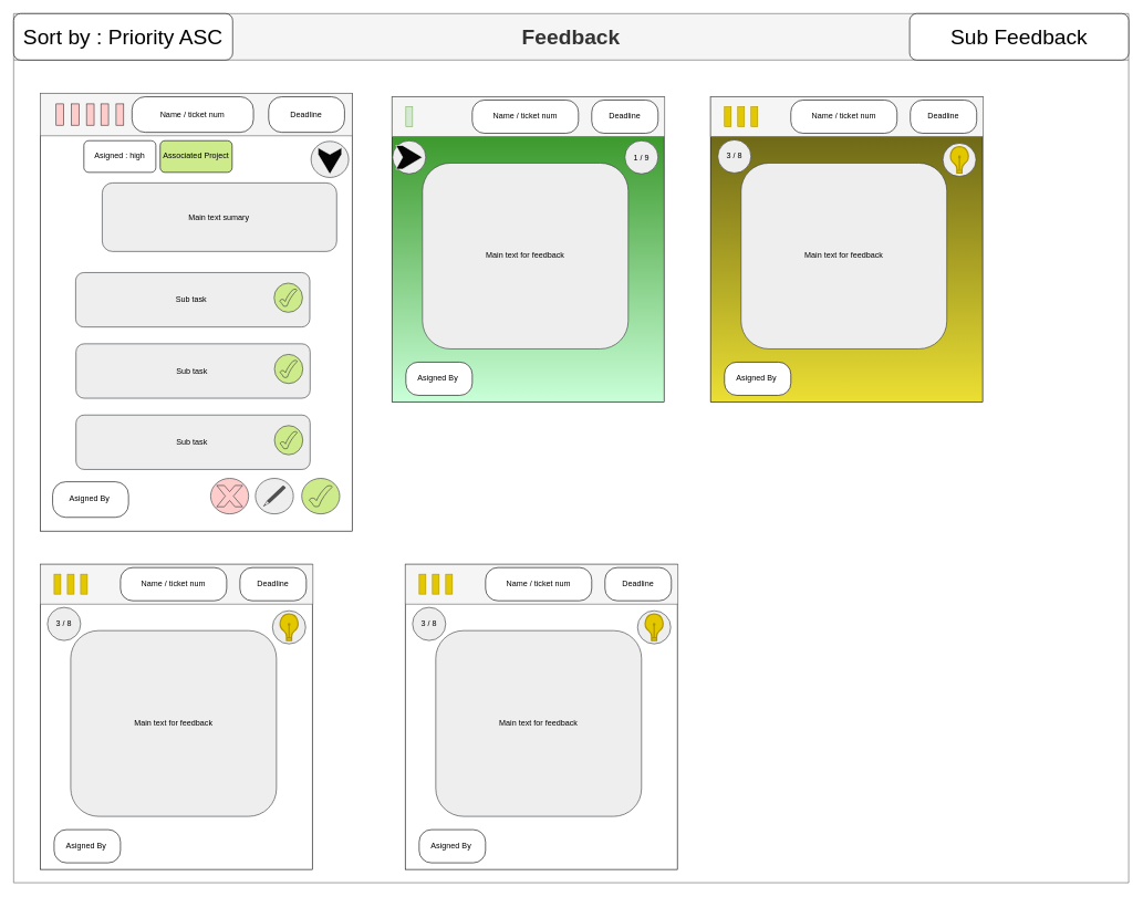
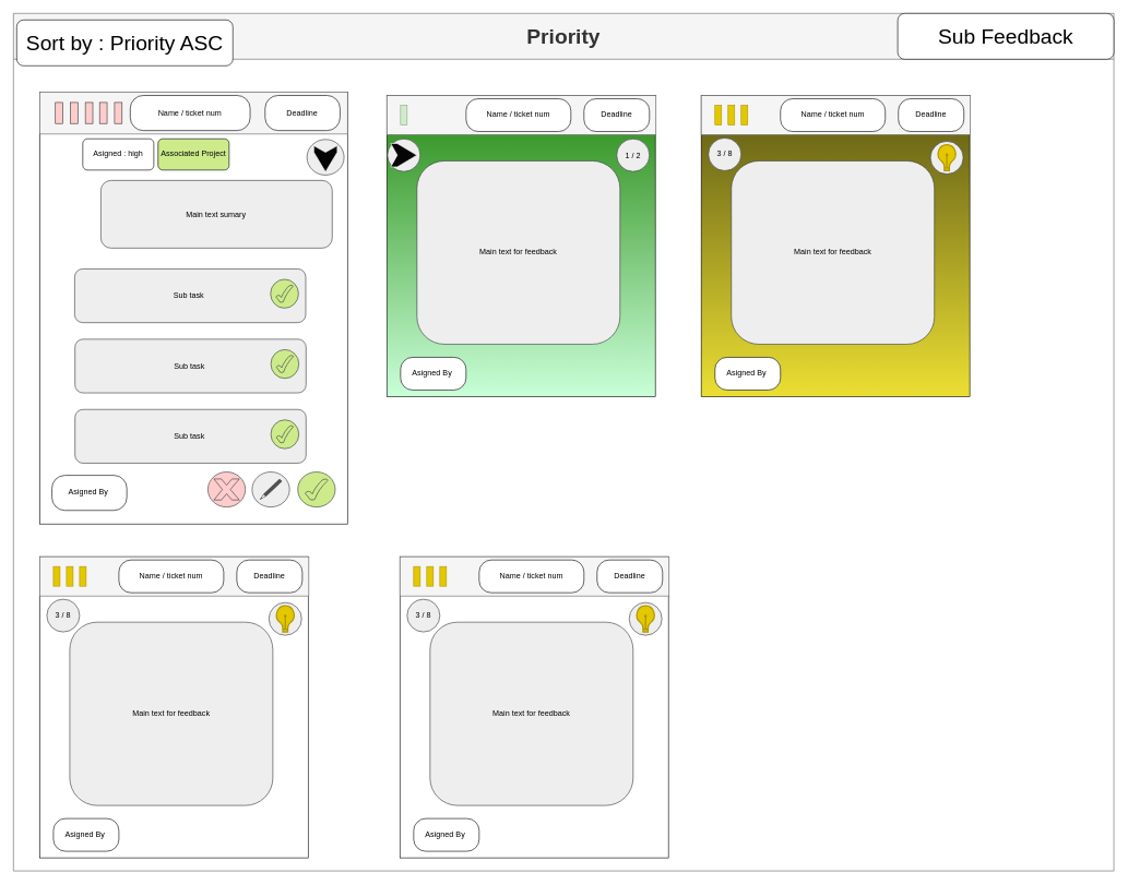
  <mxCell id="0" />
  <mxCell id="1" parent="0" />
- <mxCell id="2" value="&lt;font style=&quot;font-size: 32px;&quot;&gt;Feedback&lt;/font&gt;" style="swimlane;whiteSpace=wrap;html=1;startSize=70;fillColor=#f5f5f5;fontColor=#333333;strokeColor=#666666;" vertex="1" parent="1"><mxGeometry x="20" y="20" width="1680" height="1310" as="geometry" /></mxCell>
+ <mxCell id="2" value="&lt;font style=&quot;font-size: 32px;&quot;&gt;Priority&lt;/font&gt;" style="swimlane;whiteSpace=wrap;html=1;startSize=70;fillColor=#f5f5f5;fontColor=#333333;strokeColor=#666666;" vertex="1" parent="1"><mxGeometry x="20" y="20" width="1680" height="1310" as="geometry" /></mxCell>
  <mxCell id="3" value="" style="group" vertex="1" connectable="0" parent="2"><mxGeometry x="40" y="120" width="492.86" height="660" as="geometry" /></mxCell>
  <mxCell id="4" value="" style="rounded=0;whiteSpace=wrap;html=1;" vertex="1" parent="3"><mxGeometry width="470" height="660" as="geometry" /></mxCell>
  <mxCell id="5" value="" style="rounded=0;whiteSpace=wrap;html=1;fillColor=#f5f5f5;fontColor=#333333;strokeColor=#666666;" vertex="1" parent="3"><mxGeometry width="470" height="64.306" as="geometry" /></mxCell>
  <mxCell id="6" value="" style="rounded=0;whiteSpace=wrap;html=1;fillColor=#ffcccc;strokeColor=#36393d;" vertex="1" parent="3"><mxGeometry x="24.015" y="16.076" width="11.436" height="32.153" as="geometry" /></mxCell>
  <mxCell id="7" value="" style="rounded=0;whiteSpace=wrap;html=1;fillColor=#ffcccc;strokeColor=#36393d;" vertex="1" parent="3"><mxGeometry x="46.886" y="16.076" width="11.436" height="32.153" as="geometry" /></mxCell>
  <mxCell id="8" value="" style="rounded=0;whiteSpace=wrap;html=1;fillColor=#ffcccc;strokeColor=#36393d;" vertex="1" parent="3"><mxGeometry x="69.757" y="16.076" width="11.436" height="32.153" as="geometry" /></mxCell>
  <mxCell id="9" value="Deadline" style="rounded=1;whiteSpace=wrap;html=1;arcSize=37;" vertex="1" parent="3"><mxGeometry x="344.209" y="5.359" width="114.355" height="53.588" as="geometry" /></mxCell>
  <mxCell id="10" value="Name / ticket num" style="rounded=1;whiteSpace=wrap;html=1;arcSize=37;" vertex="1" parent="3"><mxGeometry x="138.37" y="5.359" width="182.968" height="53.588" as="geometry" /></mxCell>
  <mxCell id="11" value="" style="group" vertex="1" connectable="0" parent="3"><mxGeometry x="324.318" y="580.482" width="57.178" height="53.588" as="geometry" /></mxCell>
  <mxCell id="12" value="" style="ellipse;whiteSpace=wrap;html=1;fillColor=#eeeeee;strokeColor=#36393d;" vertex="1" parent="11"><mxGeometry width="57.178" height="53.588" as="geometry" /></mxCell>
  <mxCell id="13" value="" style="sketch=0;pointerEvents=1;shadow=0;dashed=0;html=1;strokeColor=none;fillColor=#505050;labelPosition=center;verticalLabelPosition=bottom;verticalAlign=top;outlineConnect=0;align=center;shape=mxgraph.office.concepts.writing_pencil;" vertex="1" parent="11"><mxGeometry x="11.436" y="10.718" width="34.307" height="32.153" as="geometry" /></mxCell>
  <mxCell id="14" value="" style="group" vertex="1" connectable="0" parent="3"><mxGeometry x="394.075" y="580.482" width="57.178" height="53.588" as="geometry" /></mxCell>
  <mxCell id="15" value="" style="ellipse;whiteSpace=wrap;html=1;fillColor=#cdeb8b;strokeColor=#36393d;" vertex="1" parent="14"><mxGeometry width="57.178" height="53.588" as="geometry" /></mxCell>
  <mxCell id="16" value="" style="verticalLabelPosition=bottom;verticalAlign=top;html=1;shape=mxgraph.basic.tick;fillColor=#cdeb8b;strokeColor=#36393d;" vertex="1" parent="14"><mxGeometry x="11.436" y="10.718" width="34.307" height="32.153" as="geometry" /></mxCell>
  <mxCell id="17" value="" style="rounded=0;whiteSpace=wrap;html=1;fillColor=#ffcccc;strokeColor=#36393d;" vertex="1" parent="3"><mxGeometry x="91.484" y="16.076" width="11.436" height="32.153" as="geometry" /></mxCell>
  <mxCell id="18" value="" style="rounded=0;whiteSpace=wrap;html=1;fillColor=#ffcccc;strokeColor=#36393d;" vertex="1" parent="3"><mxGeometry x="114.355" y="16.076" width="11.436" height="32.153" as="geometry" /></mxCell>
  <mxCell id="19" value="Asigned By&amp;nbsp;" style="rounded=1;whiteSpace=wrap;html=1;arcSize=37;" vertex="1" parent="3"><mxGeometry x="18.745" y="585.667" width="114.355" height="53.588" as="geometry" /></mxCell>
  <mxCell id="20" value="" style="ellipse;whiteSpace=wrap;html=1;fillColor=#ffcccc;strokeColor=#36393d;" vertex="1" parent="3"><mxGeometry x="256.848" y="580.482" width="57.178" height="53.588" as="geometry" /></mxCell>
  <mxCell id="21" value="" style="verticalLabelPosition=bottom;verticalAlign=top;html=1;shape=mxgraph.basic.x;fillColor=#ffcccc;strokeColor=#36393d;" vertex="1" parent="3"><mxGeometry x="265.997" y="591.2" width="38.881" height="32.153" as="geometry" /></mxCell>
  <mxCell id="22" value="Asigned : high" style="rounded=1;whiteSpace=wrap;html=1;" vertex="1" parent="3"><mxGeometry x="65.845" y="71.566" width="108.462" height="47.711" as="geometry" /></mxCell>
  <mxCell id="23" value="Associated Project" style="rounded=1;whiteSpace=wrap;html=1;fillColor=#cdeb8b;" vertex="1" parent="3"><mxGeometry x="180.769" y="71.566" width="108.462" height="47.711" as="geometry" /></mxCell>
  <mxCell id="24" value="Main text sumary" style="rounded=1;whiteSpace=wrap;html=1;fillColor=#eeeeee;strokeColor=#36393d;" vertex="1" parent="3"><mxGeometry x="93.481" y="135.181" width="353.25" height="103.373" as="geometry" /></mxCell>
  <mxCell id="25" value="" style="group" vertex="1" connectable="0" parent="3"><mxGeometry x="53.481" y="270.361" width="352.753" height="82.025" as="geometry" /></mxCell>
  <mxCell id="26" value="Sub task&amp;nbsp;" style="rounded=1;whiteSpace=wrap;html=1;fillColor=#eeeeee;strokeColor=#36393d;" vertex="1" parent="25"><mxGeometry width="352.753" height="82.025" as="geometry" /></mxCell>
  <mxCell id="27" value="" style="group" vertex="1" connectable="0" parent="25"><mxGeometry x="299.019" y="15.904" width="42.716" height="43.95" as="geometry" /></mxCell>
  <mxCell id="28" value="" style="ellipse;whiteSpace=wrap;html=1;fillColor=#cdeb8b;strokeColor=#36393d;" vertex="1" parent="27"><mxGeometry width="42.716" height="43.95" as="geometry" /></mxCell>
  <mxCell id="29" value="" style="verticalLabelPosition=bottom;verticalAlign=top;html=1;shape=mxgraph.basic.tick;fillColor=#cdeb8b;strokeColor=#36393d;" vertex="1" parent="27"><mxGeometry x="8.543" y="8.79" width="25.629" height="26.37" as="geometry" /></mxCell>
  <mxCell id="30" value="" style="group" vertex="1" connectable="0" parent="3"><mxGeometry x="53.978" y="377.711" width="352.753" height="82.025" as="geometry" /></mxCell>
  <mxCell id="31" value="Sub task&amp;nbsp;" style="rounded=1;whiteSpace=wrap;html=1;fillColor=#eeeeee;strokeColor=#36393d;" vertex="1" parent="30"><mxGeometry width="352.753" height="82.025" as="geometry" /></mxCell>
  <mxCell id="32" value="" style="group" vertex="1" connectable="0" parent="30"><mxGeometry x="299.019" y="15.904" width="42.716" height="43.95" as="geometry" /></mxCell>
  <mxCell id="33" value="" style="ellipse;whiteSpace=wrap;html=1;fillColor=#cdeb8b;strokeColor=#36393d;" vertex="1" parent="32"><mxGeometry width="42.716" height="43.95" as="geometry" /></mxCell>
  <mxCell id="34" value="" style="verticalLabelPosition=bottom;verticalAlign=top;html=1;shape=mxgraph.basic.tick;fillColor=#cdeb8b;strokeColor=#36393d;" vertex="1" parent="32"><mxGeometry x="8.543" y="8.79" width="25.629" height="26.37" as="geometry" /></mxCell>
  <mxCell id="35" value="" style="group" vertex="1" connectable="0" parent="3"><mxGeometry x="53.978" y="485.06" width="352.753" height="82.025" as="geometry" /></mxCell>
  <mxCell id="36" value="Sub task&amp;nbsp;" style="rounded=1;whiteSpace=wrap;html=1;fillColor=#eeeeee;strokeColor=#36393d;" vertex="1" parent="35"><mxGeometry width="352.753" height="82.025" as="geometry" /></mxCell>
  <mxCell id="37" value="" style="group" vertex="1" connectable="0" parent="35"><mxGeometry x="299.019" y="15.904" width="42.716" height="43.95" as="geometry" /></mxCell>
  <mxCell id="38" value="" style="ellipse;whiteSpace=wrap;html=1;fillColor=#cdeb8b;strokeColor=#36393d;" vertex="1" parent="37"><mxGeometry width="42.716" height="43.95" as="geometry" /></mxCell>
  <mxCell id="39" value="" style="verticalLabelPosition=bottom;verticalAlign=top;html=1;shape=mxgraph.basic.tick;fillColor=#cdeb8b;strokeColor=#36393d;" vertex="1" parent="37"><mxGeometry x="8.543" y="8.79" width="25.629" height="26.37" as="geometry" /></mxCell>
  <mxCell id="40" value="" style="ellipse;whiteSpace=wrap;html=1;fillColor=#eeeeee;strokeColor=#36393d;" vertex="1" parent="3"><mxGeometry x="408.12" y="72.55" width="56.63" height="54.46" as="geometry" /></mxCell>
  <mxCell id="41" value="" style="html=1;shadow=0;dashed=0;align=center;verticalAlign=middle;shape=mxgraph.arrows2.arrow;dy=0;dx=30;notch=10;rotation=90;fillColor=#050505;strokeColor=#FFFFFF;" vertex="1" parent="3"><mxGeometry x="416.44" y="84.21" width="40" height="35.79" as="geometry" /></mxCell>
  <mxCell id="42" value="" style="group" vertex="1" connectable="0" parent="2"><mxGeometry x="570" y="125.36" width="411" height="460" as="geometry" /></mxCell>
  <mxCell id="43" value="" style="group" vertex="1" connectable="0" parent="42"><mxGeometry width="411" height="460" as="geometry" /></mxCell>
  <mxCell id="44" value="" style="rounded=0;whiteSpace=wrap;html=1;gradientColor=#C9FFD8;fillColor=#278A13;" vertex="1" parent="43"><mxGeometry width="410" height="460" as="geometry" /></mxCell>
  <mxCell id="45" value="" style="rounded=0;whiteSpace=wrap;html=1;fillColor=#f5f5f5;fontColor=#333333;strokeColor=#666666;" vertex="1" parent="43"><mxGeometry width="411" height="60" as="geometry" /></mxCell>
  <mxCell id="46" value="" style="rounded=0;whiteSpace=wrap;html=1;fillColor=#d5e8d4;strokeColor=#82b366;" vertex="1" parent="43"><mxGeometry x="21" y="15" width="10" height="30" as="geometry" /></mxCell>
  <mxCell id="47" value="Deadline" style="rounded=1;whiteSpace=wrap;html=1;arcSize=37;" vertex="1" parent="43"><mxGeometry x="301" y="5" width="100" height="50" as="geometry" /></mxCell>
  <mxCell id="48" value="Main text for feedback" style="rounded=1;whiteSpace=wrap;html=1;fillColor=#eeeeee;strokeColor=#36393d;" vertex="1" parent="43"><mxGeometry x="46" y="100" width="310" height="280" as="geometry" /></mxCell>
  <mxCell id="49" value="Name / ticket num" style="rounded=1;whiteSpace=wrap;html=1;arcSize=37;" vertex="1" parent="43"><mxGeometry x="121" y="5" width="160" height="50" as="geometry" /></mxCell>
  <mxCell id="50" value="Asigned By&amp;nbsp;" style="rounded=1;whiteSpace=wrap;html=1;arcSize=37;" vertex="1" parent="43"><mxGeometry x="21" y="400" width="100" height="50" as="geometry" /></mxCell>
  <mxCell id="51" value="" style="ellipse;whiteSpace=wrap;html=1;fillColor=#eeeeee;strokeColor=#36393d;" vertex="1" parent="43"><mxGeometry x="1" y="66.21" width="50" height="50" as="geometry" /></mxCell>
  <mxCell id="52" value="" style="html=1;shadow=0;dashed=0;align=center;verticalAlign=middle;shape=mxgraph.arrows2.arrow;dy=0;dx=30;notch=10;rotation=0;fillColor=#050505;strokeColor=#FFFFFF;" vertex="1" parent="43"><mxGeometry x="6" y="73.31" width="40" height="35.79" as="geometry" /></mxCell>
- <mxCell id="53" value="1 / 9" style="ellipse;whiteSpace=wrap;html=1;fillColor=#eeeeee;strokeColor=#36393d;" vertex="1" parent="43"><mxGeometry x="351" y="66.21" width="50" height="50" as="geometry" /></mxCell>
+ <mxCell id="53" value="1 / 2" style="ellipse;whiteSpace=wrap;html=1;fillColor=#eeeeee;strokeColor=#36393d;" vertex="1" parent="43"><mxGeometry x="351" y="66.21" width="50" height="50" as="geometry" /></mxCell>
  <mxCell id="54" value="" style="group" vertex="1" connectable="0" parent="2"><mxGeometry x="1050" y="125.36" width="411" height="460" as="geometry" /></mxCell>
  <mxCell id="55" value="" style="group" vertex="1" connectable="0" parent="54"><mxGeometry width="411" height="460" as="geometry" /></mxCell>
  <mxCell id="56" value="" style="rounded=0;whiteSpace=wrap;html=1;gradientColor=#EBDF33;fillColor=#5C5714;" vertex="1" parent="55"><mxGeometry width="410" height="460" as="geometry" /></mxCell>
  <mxCell id="57" value="" style="rounded=0;whiteSpace=wrap;html=1;fillColor=#f5f5f5;fontColor=#333333;strokeColor=#666666;" vertex="1" parent="55"><mxGeometry width="411" height="60" as="geometry" /></mxCell>
  <mxCell id="58" value="" style="rounded=0;whiteSpace=wrap;html=1;fillColor=#e3c800;strokeColor=#B09500;fontColor=#000000;" vertex="1" parent="55"><mxGeometry x="21" y="15" width="10" height="30" as="geometry" /></mxCell>
  <mxCell id="59" value="" style="rounded=0;whiteSpace=wrap;html=1;fillColor=#e3c800;strokeColor=#B09500;fontColor=#000000;" vertex="1" parent="55"><mxGeometry x="41" y="15" width="10" height="30" as="geometry" /></mxCell>
  <mxCell id="60" value="" style="rounded=0;whiteSpace=wrap;html=1;fillColor=#e3c800;strokeColor=#B09500;fontColor=#000000;" vertex="1" parent="55"><mxGeometry x="61" y="15" width="10" height="30" as="geometry" /></mxCell>
  <mxCell id="61" value="Deadline" style="rounded=1;whiteSpace=wrap;html=1;arcSize=37;" vertex="1" parent="55"><mxGeometry x="301" y="5" width="100" height="50" as="geometry" /></mxCell>
  <mxCell id="62" value="Main text for feedback" style="rounded=1;whiteSpace=wrap;html=1;fillColor=#eeeeee;strokeColor=#36393d;" vertex="1" parent="55"><mxGeometry x="46" y="100" width="310" height="280" as="geometry" /></mxCell>
  <mxCell id="63" value="Name / ticket num" style="rounded=1;whiteSpace=wrap;html=1;arcSize=37;" vertex="1" parent="55"><mxGeometry x="121" y="5" width="160" height="50" as="geometry" /></mxCell>
  <mxCell id="64" value="Asigned By&amp;nbsp;" style="rounded=1;whiteSpace=wrap;html=1;arcSize=37;" vertex="1" parent="55"><mxGeometry x="21" y="400" width="100" height="50" as="geometry" /></mxCell>
  <mxCell id="65" value="" style="group" vertex="1" connectable="0" parent="55"><mxGeometry x="11" y="64.92" width="50" height="50" as="geometry" /></mxCell>
  <mxCell id="66" value="3 / 8" style="ellipse;whiteSpace=wrap;html=1;fillColor=#eeeeee;strokeColor=#36393d;" vertex="1" parent="65"><mxGeometry width="50" height="50" as="geometry" /></mxCell>
  <mxCell id="67" value="" style="ellipse;whiteSpace=wrap;html=1;fillColor=#eeeeee;strokeColor=#36393d;" vertex="1" parent="54"><mxGeometry x="350" y="70" width="50" height="50" as="geometry" /></mxCell>
  <mxCell id="68" value="" style="html=1;verticalLabelPosition=bottom;align=center;labelBackgroundColor=#ffffff;verticalAlign=top;strokeWidth=2;strokeColor=#B09500;shadow=0;dashed=0;shape=mxgraph.ios7.icons.lightbulb;fillColor=#e3c800;fontColor=#000000;" vertex="1" parent="54"><mxGeometry x="360.5" y="75.07" width="29" height="39.85" as="geometry" /></mxCell>
  <mxCell id="69" value="" style="group" vertex="1" connectable="0" parent="2"><mxGeometry x="40" y="830.0" width="411" height="460" as="geometry" /></mxCell>
  <mxCell id="70" value="" style="group" vertex="1" connectable="0" parent="69"><mxGeometry width="411" height="460" as="geometry" /></mxCell>
  <mxCell id="71" value="" style="rounded=0;whiteSpace=wrap;html=1;" vertex="1" parent="70"><mxGeometry width="410" height="460" as="geometry" /></mxCell>
  <mxCell id="72" value="" style="rounded=0;whiteSpace=wrap;html=1;fillColor=#f5f5f5;fontColor=#333333;strokeColor=#666666;" vertex="1" parent="70"><mxGeometry width="411" height="60" as="geometry" /></mxCell>
  <mxCell id="73" value="" style="rounded=0;whiteSpace=wrap;html=1;fillColor=#e3c800;strokeColor=#B09500;fontColor=#000000;" vertex="1" parent="70"><mxGeometry x="21" y="15" width="10" height="30" as="geometry" /></mxCell>
  <mxCell id="74" value="" style="rounded=0;whiteSpace=wrap;html=1;fillColor=#e3c800;strokeColor=#B09500;fontColor=#000000;" vertex="1" parent="70"><mxGeometry x="41" y="15" width="10" height="30" as="geometry" /></mxCell>
  <mxCell id="75" value="" style="rounded=0;whiteSpace=wrap;html=1;fillColor=#e3c800;strokeColor=#B09500;fontColor=#000000;" vertex="1" parent="70"><mxGeometry x="61" y="15" width="10" height="30" as="geometry" /></mxCell>
  <mxCell id="76" value="Deadline" style="rounded=1;whiteSpace=wrap;html=1;arcSize=37;" vertex="1" parent="70"><mxGeometry x="301" y="5" width="100" height="50" as="geometry" /></mxCell>
  <mxCell id="77" value="Main text for feedback" style="rounded=1;whiteSpace=wrap;html=1;fillColor=#eeeeee;strokeColor=#36393d;" vertex="1" parent="70"><mxGeometry x="46" y="100" width="310" height="280" as="geometry" /></mxCell>
  <mxCell id="78" value="Name / ticket num" style="rounded=1;whiteSpace=wrap;html=1;arcSize=37;" vertex="1" parent="70"><mxGeometry x="121" y="5" width="160" height="50" as="geometry" /></mxCell>
  <mxCell id="79" value="Asigned By&amp;nbsp;" style="rounded=1;whiteSpace=wrap;html=1;arcSize=37;" vertex="1" parent="70"><mxGeometry x="21" y="400" width="100" height="50" as="geometry" /></mxCell>
  <mxCell id="80" value="" style="group" vertex="1" connectable="0" parent="70"><mxGeometry x="11" y="64.92" width="50" height="50" as="geometry" /></mxCell>
  <mxCell id="81" value="3 / 8" style="ellipse;whiteSpace=wrap;html=1;fillColor=#eeeeee;strokeColor=#36393d;" vertex="1" parent="80"><mxGeometry width="50" height="50" as="geometry" /></mxCell>
  <mxCell id="82" value="" style="ellipse;whiteSpace=wrap;html=1;fillColor=#eeeeee;strokeColor=#36393d;" vertex="1" parent="69"><mxGeometry x="350" y="70" width="50" height="50" as="geometry" /></mxCell>
  <mxCell id="83" value="" style="html=1;verticalLabelPosition=bottom;align=center;labelBackgroundColor=#ffffff;verticalAlign=top;strokeWidth=2;strokeColor=#B09500;shadow=0;dashed=0;shape=mxgraph.ios7.icons.lightbulb;fillColor=#e3c800;fontColor=#000000;" vertex="1" parent="69"><mxGeometry x="360.5" y="75.07" width="29" height="39.85" as="geometry" /></mxCell>
  <mxCell id="84" value="" style="group" vertex="1" connectable="0" parent="2"><mxGeometry x="590" y="830.0" width="411" height="460" as="geometry" /></mxCell>
  <mxCell id="85" value="" style="group" vertex="1" connectable="0" parent="84"><mxGeometry width="411" height="460" as="geometry" /></mxCell>
  <mxCell id="86" value="" style="rounded=0;whiteSpace=wrap;html=1;" vertex="1" parent="85"><mxGeometry width="410" height="460" as="geometry" /></mxCell>
  <mxCell id="87" value="" style="rounded=0;whiteSpace=wrap;html=1;fillColor=#f5f5f5;fontColor=#333333;strokeColor=#666666;" vertex="1" parent="85"><mxGeometry width="411" height="60" as="geometry" /></mxCell>
  <mxCell id="88" value="" style="rounded=0;whiteSpace=wrap;html=1;fillColor=#e3c800;strokeColor=#B09500;fontColor=#000000;" vertex="1" parent="85"><mxGeometry x="21" y="15" width="10" height="30" as="geometry" /></mxCell>
  <mxCell id="89" value="" style="rounded=0;whiteSpace=wrap;html=1;fillColor=#e3c800;strokeColor=#B09500;fontColor=#000000;" vertex="1" parent="85"><mxGeometry x="41" y="15" width="10" height="30" as="geometry" /></mxCell>
  <mxCell id="90" value="" style="rounded=0;whiteSpace=wrap;html=1;fillColor=#e3c800;strokeColor=#B09500;fontColor=#000000;" vertex="1" parent="85"><mxGeometry x="61" y="15" width="10" height="30" as="geometry" /></mxCell>
  <mxCell id="91" value="Deadline" style="rounded=1;whiteSpace=wrap;html=1;arcSize=37;" vertex="1" parent="85"><mxGeometry x="301" y="5" width="100" height="50" as="geometry" /></mxCell>
  <mxCell id="92" value="Main text for feedback" style="rounded=1;whiteSpace=wrap;html=1;fillColor=#eeeeee;strokeColor=#36393d;" vertex="1" parent="85"><mxGeometry x="46" y="100" width="310" height="280" as="geometry" /></mxCell>
  <mxCell id="93" value="Name / ticket num" style="rounded=1;whiteSpace=wrap;html=1;arcSize=37;" vertex="1" parent="85"><mxGeometry x="121" y="5" width="160" height="50" as="geometry" /></mxCell>
  <mxCell id="94" value="Asigned By&amp;nbsp;" style="rounded=1;whiteSpace=wrap;html=1;arcSize=37;" vertex="1" parent="85"><mxGeometry x="21" y="400" width="100" height="50" as="geometry" /></mxCell>
  <mxCell id="95" value="" style="group" vertex="1" connectable="0" parent="85"><mxGeometry x="11" y="64.92" width="50" height="50" as="geometry" /></mxCell>
  <mxCell id="96" value="3 / 8" style="ellipse;whiteSpace=wrap;html=1;fillColor=#eeeeee;strokeColor=#36393d;" vertex="1" parent="95"><mxGeometry width="50" height="50" as="geometry" /></mxCell>
  <mxCell id="97" value="" style="ellipse;whiteSpace=wrap;html=1;fillColor=#eeeeee;strokeColor=#36393d;" vertex="1" parent="84"><mxGeometry x="350" y="70" width="50" height="50" as="geometry" /></mxCell>
  <mxCell id="98" value="" style="html=1;verticalLabelPosition=bottom;align=center;labelBackgroundColor=#ffffff;verticalAlign=top;strokeWidth=2;strokeColor=#B09500;shadow=0;dashed=0;shape=mxgraph.ios7.icons.lightbulb;fillColor=#e3c800;fontColor=#000000;" vertex="1" parent="84"><mxGeometry x="360.5" y="75.07" width="29" height="39.85" as="geometry" /></mxCell>
- <mxCell id="99" value="&lt;font style=&quot;font-size: 32px;&quot;&gt;Sort by : Priority ASC&lt;/font&gt;" style="rounded=1;whiteSpace=wrap;html=1;" vertex="1" parent="2"><mxGeometry width="330" height="70" as="geometry" /></mxCell>
+ <mxCell id="99" value="&lt;font style=&quot;font-size: 32px;&quot;&gt;Sort by : Priority ASC&lt;/font&gt;" style="rounded=1;whiteSpace=wrap;html=1;" vertex="1" parent="2"><mxGeometry x="5" y="10" width="330" height="70" as="geometry" /></mxCell>
  <mxCell id="100" value="&lt;span style=&quot;font-size: 32px;&quot;&gt;Sub Feedback&lt;/span&gt;" style="rounded=1;whiteSpace=wrap;html=1;gradientDirection=north;" vertex="1" parent="2"><mxGeometry x="1350" width="330" height="70" as="geometry" /></mxCell>
